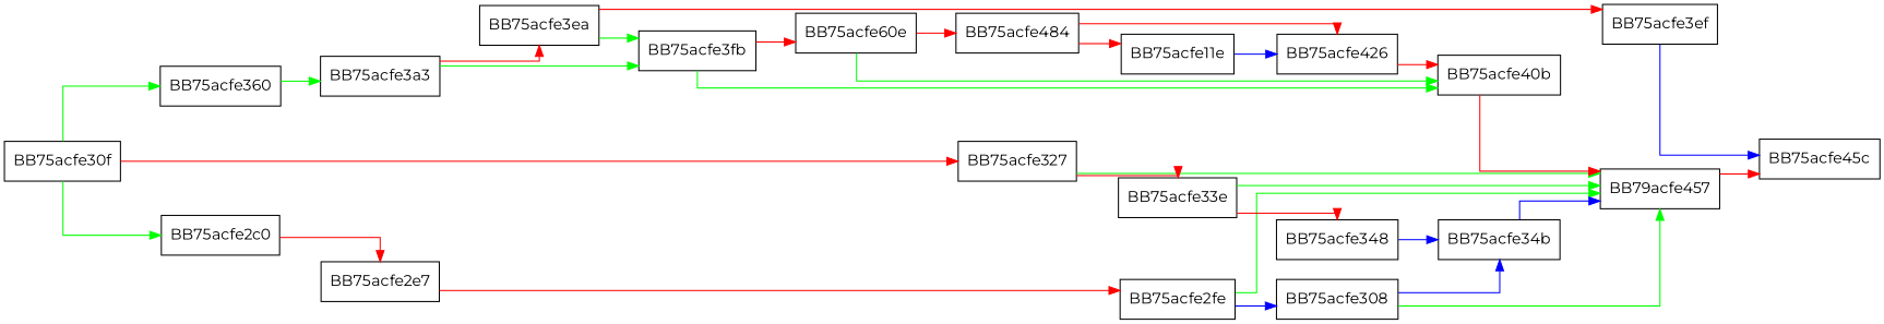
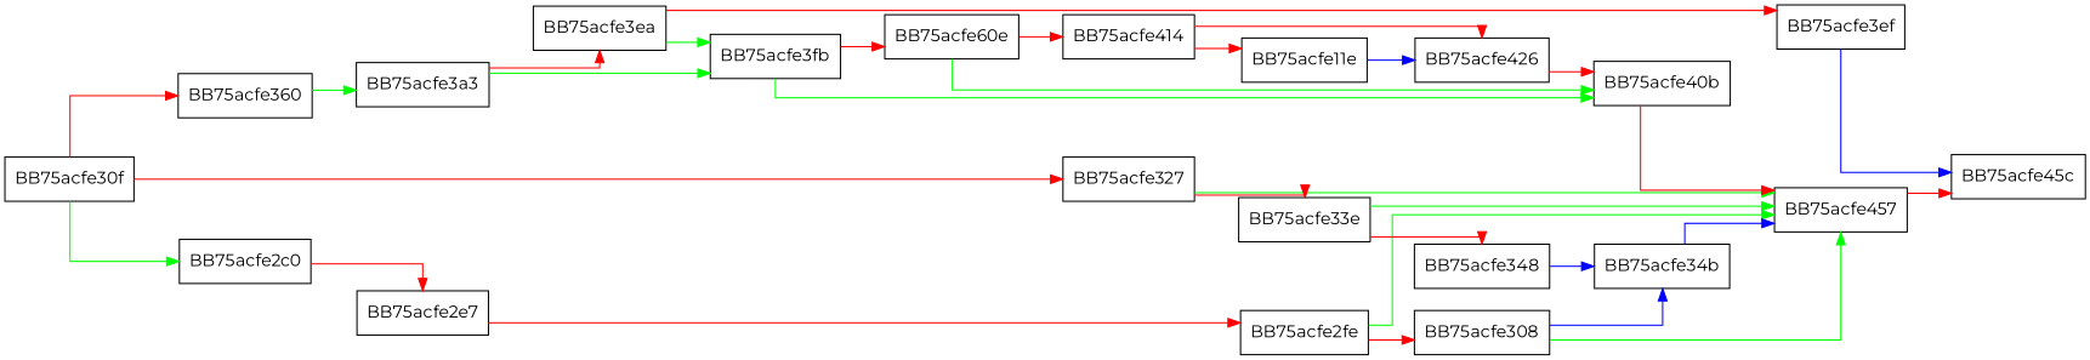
  digraph {
    fontname=Montserrat
    rankdir=LR
    splines=ortho
    node [fontname=Montserrat shape=box]
    edge [color=red fontname=Montserrat]
    BB75acfe2c0
    BB75acfe2e7
    BB75acfe30f
    BB75acfe360
    BB75acfe327
    BB75acfe2fe
    BB75acfe3a3
-   BB75acfe457 [label=BB79acfe457]
+   BB75acfe457
    BB75acfe33e
    BB75acfe45c
    BB75acfe308
    BB75acfe34b
    BB75acfe3fb
    BB75acfe3ea
    BB75acfe348
    n16 [label=BB75acfe40b]
    n17 [label=BB75acfe60e]
    BB75acfe3ef
-   BB75acfe414 [label=BB75acfe484]
+   BB75acfe414
    BB75acfe426
    n21 [label=BB75acfe11e]
    BB75acfe2c0 -> BB75acfe2e7
    BB75acfe2e7 -> BB75acfe2fe
    BB75acfe30f -> BB75acfe2c0 [color=green]
-   BB75acfe30f -> BB75acfe360 [color=green]
+   BB75acfe30f -> BB75acfe360
    BB75acfe30f -> BB75acfe327
    BB75acfe360 -> BB75acfe3a3 [color=green]
    BB75acfe327 -> BB75acfe457 [color=green]
    BB75acfe327 -> BB75acfe33e
    BB75acfe2fe -> BB75acfe457 [color=green]
-   BB75acfe2fe -> BB75acfe308 [color=blue]
+   BB75acfe2fe -> BB75acfe308
    BB75acfe3a3 -> BB75acfe3fb [color=green]
    BB75acfe3a3 -> BB75acfe3ea
    BB75acfe457 -> BB75acfe45c
    BB75acfe33e -> BB75acfe457 [color=green]
    BB75acfe33e -> BB75acfe348
    BB75acfe308 -> BB75acfe457 [color=green]
    BB75acfe308 -> BB75acfe34b [color=blue]
    BB75acfe34b -> BB75acfe457 [color=blue]
    BB75acfe3fb -> n16 [color=green]
    BB75acfe3fb -> n17
    BB75acfe3ea -> BB75acfe3fb [color=green]
    BB75acfe3ea -> BB75acfe3ef
    BB75acfe348 -> BB75acfe34b [color=blue]
    n16 -> BB75acfe457
    n17 -> n16 [color=green]
    n17 -> BB75acfe414
    BB75acfe3ef -> BB75acfe45c [color=blue]
    BB75acfe414 -> BB75acfe426
    BB75acfe414 -> n21
    BB75acfe426 -> n16
    n21 -> BB75acfe426 [color=blue]
  }
